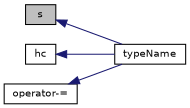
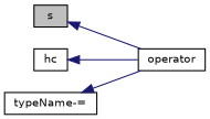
  digraph {
    rankdir=LR
    node [color=black fontname=Helvetica fontsize=10 shape=record]
    edge [color=midnightblue dir=back fontname=Helvetica fontsize=10 labelfontname=Helvetica labelfontsize=10 style=solid]
    n1 [fillcolor=grey75 fontcolor=black height=0.2 label=s style=filled width=0.4]
-   n2 [height=0.2 label=typeName width=0.4]
+   n2 [height=0.2 label=operator width=0.4]
    n3 [height=0.2 label=hc width=0.4]
-   n4 [height=0.2 label="operator-=" width=0.4]
+   n4 [height=0.2 label="typeName-=" width=0.4]
    n1 -> n2
    n3 -> n2
    n4 -> n2
  }
